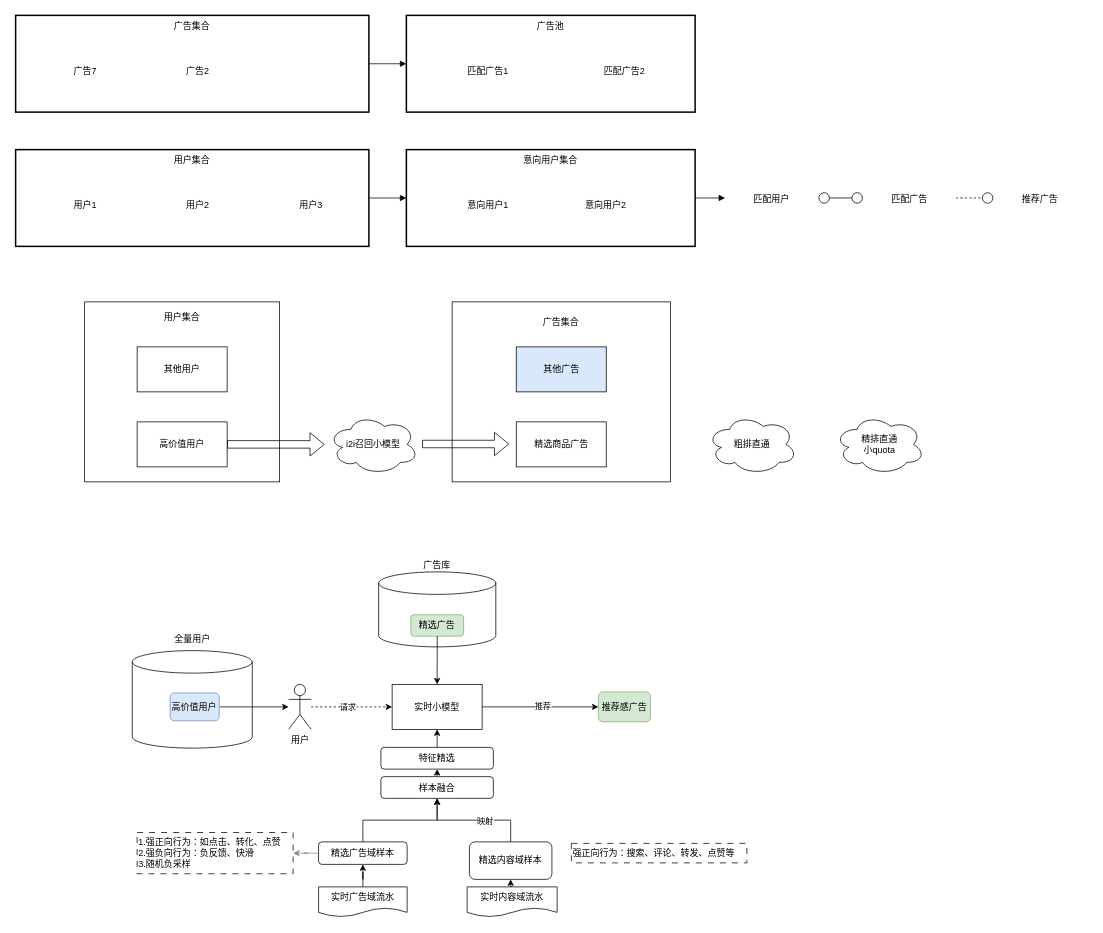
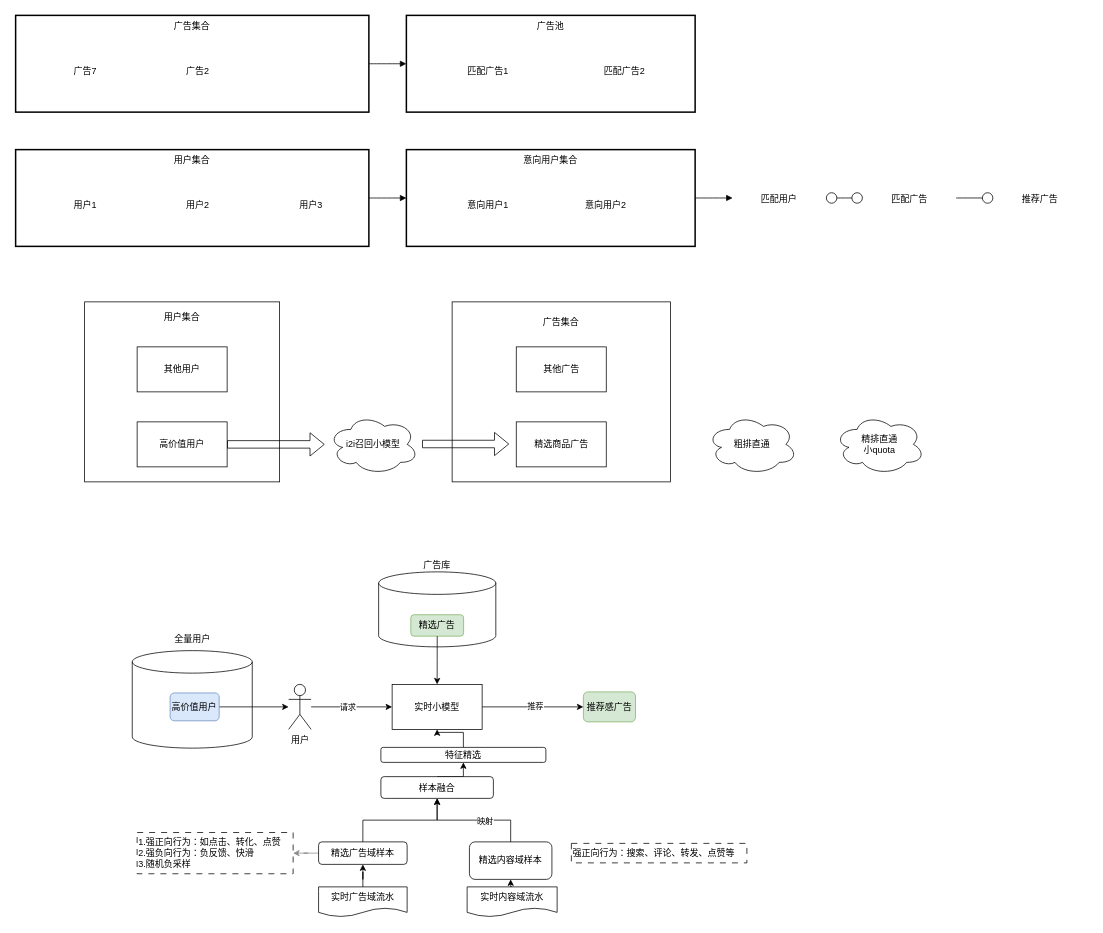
  <mxCell id="0" />
  <mxCell id="1" parent="0" />
  <mxCell id="2" value="" style="group" parent="1" vertex="1" connectable="0"><mxGeometry x="504" y="762" width="156.25" height="100" as="geometry" /></mxCell>
  <mxCell id="3" value="广告库&lt;div&gt;&lt;br&gt;&lt;/div&gt;&lt;div&gt;&lt;br&gt;&lt;/div&gt;&lt;div&gt;&lt;br&gt;&lt;/div&gt;&lt;div&gt;&lt;br&gt;&lt;/div&gt;&lt;div&gt;&lt;br&gt;&lt;/div&gt;&lt;div&gt;&lt;br&gt;&lt;/div&gt;&lt;div&gt;&lt;br&gt;&lt;/div&gt;&lt;div&gt;&lt;br&gt;&lt;/div&gt;&lt;div&gt;&lt;br&gt;&lt;/div&gt;&lt;div&gt;&lt;br&gt;&lt;/div&gt;" style="shape=cylinder3;whiteSpace=wrap;html=1;boundedLbl=1;backgroundOutline=1;size=15;" parent="2" vertex="1"><mxGeometry width="156.25" height="100" as="geometry" /></mxCell>
  <mxCell id="4" value="精选广告" style="rounded=1;whiteSpace=wrap;html=1;fillColor=#d5e8d4;strokeColor=#82b366;" parent="2" vertex="1"><mxGeometry x="42.924" y="57.143" width="70.401" height="28.571" as="geometry" /></mxCell>
  <mxCell id="5" value="广告池" style="whiteSpace=wrap;strokeWidth=2;verticalAlign=top;" parent="1" vertex="1"><mxGeometry x="541" y="20" width="385" height="129" as="geometry" /></mxCell>
  <mxCell id="6" value="匹配广告1" style="fillColor=none;strokeColor=none;" parent="5" vertex="1" overrideArrowHead="circle"><mxGeometry x="43" y="46" width="132" height="54" as="geometry" /></mxCell>
  <mxCell id="7" value="匹配广告2" style="fillColor=none;strokeColor=none;" parent="5" vertex="1" overrideArrowHead="circle"><mxGeometry x="225" y="46" width="132" height="54" as="geometry" /></mxCell>
  <mxCell id="8" value="意向用户集合" style="whiteSpace=wrap;strokeWidth=2;verticalAlign=top;" parent="1" vertex="1"><mxGeometry x="541" y="199" width="385" height="129" as="geometry" /></mxCell>
  <mxCell id="9" value="意向用户1" style="fillColor=none;strokeColor=none;" parent="8" vertex="1" overrideArrowHead="circle"><mxGeometry x="43" y="46" width="132" height="54" as="geometry" /></mxCell>
  <mxCell id="10" value="意向用户2" style="fillColor=none;strokeColor=none;" parent="8" vertex="1" overrideArrowHead="circle"><mxGeometry x="200" y="46" width="132" height="54" as="geometry" /></mxCell>
  <mxCell id="11" value="广告集合" style="whiteSpace=wrap;strokeWidth=2;verticalAlign=top;" parent="1" vertex="1"><mxGeometry x="20" y="20" width="471" height="129" as="geometry" /></mxCell>
  <mxCell id="12" value="广告7" style="fillColor=none;strokeColor=none;" parent="11" vertex="1" overrideArrowHead="circle"><mxGeometry x="43" y="46" width="100" height="54" as="geometry" /></mxCell>
  <mxCell id="13" value="广告2" style="fillColor=none;strokeColor=none;" parent="11" vertex="1" overrideArrowHead="circle"><mxGeometry x="193" y="46" width="100" height="54" as="geometry" /></mxCell>
  <mxCell id="14" value="用户集合" style="whiteSpace=wrap;strokeWidth=2;verticalAlign=top;" parent="1" vertex="1"><mxGeometry x="20" y="199" width="471" height="129" as="geometry" /></mxCell>
  <mxCell id="15" value="用户1" style="fillColor=none;strokeColor=none;" parent="14" vertex="1" overrideArrowHead="circle"><mxGeometry x="43" y="46" width="100" height="54" as="geometry" /></mxCell>
  <mxCell id="16" value="用户2" style="fillColor=none;strokeColor=none;" parent="14" vertex="1" overrideArrowHead="circle"><mxGeometry x="193" y="46" width="100" height="54" as="geometry" /></mxCell>
  <mxCell id="17" value="用户3" style="fillColor=none;strokeColor=none;" parent="14" vertex="1" overrideArrowHead="circle"><mxGeometry x="344" y="46" width="100" height="54" as="geometry" /></mxCell>
- <mxCell id="18" value="匹配用户" style="fillColor=none;strokeColor=none;" parent="1" vertex="1"><mxGeometry x="966" y="237" width="124" height="54" as="geometry" /></mxCell>
+ <mxCell id="18" value="匹配用户" style="fillColor=none;strokeColor=none;" parent="1" vertex="1"><mxGeometry x="976" y="237" width="124" height="54" as="geometry" /></mxCell>
  <mxCell id="19" value="匹配广告" style="fillColor=none;strokeColor=none;" parent="1" vertex="1"><mxGeometry x="1150" y="237" width="124" height="54" as="geometry" /></mxCell>
  <mxCell id="20" value="推荐广告" style="fillColor=none;strokeColor=none;" parent="1" vertex="1"><mxGeometry x="1324" y="237" width="124" height="54" as="geometry" /></mxCell>
  <mxCell id="21" value="" style="curved=1;startArrow=circle;startFill=0;endArrow=circle;endFill=0;exitX=1;exitY=0.49;entryX=0;entryY=0.49;" parent="1" source="18" target="19" edge="1"><mxGeometry relative="1" as="geometry"><Array as="points" /></mxGeometry></mxCell>
- <mxCell id="22" value="" style="curved=1;startArrow=none;endArrow=circle;endFill=0;exitX=1;exitY=0.49;entryX=0;entryY=0.49;dashed=1;" parent="1" source="19" target="20" edge="1"><mxGeometry relative="1" as="geometry"><Array as="points" /></mxGeometry></mxCell>
+ <mxCell id="22" value="" style="curved=1;startArrow=none;endArrow=circle;endFill=0;exitX=1;exitY=0.49;entryX=0;entryY=0.49;" parent="1" source="19" target="20" edge="1"><mxGeometry relative="1" as="geometry"><Array as="points" /></mxGeometry></mxCell>
  <mxCell id="23" value="" style="curved=1;startArrow=none;endArrow=block;exitX=1;exitY=0.5;entryX=0;entryY=0.5;" parent="1" source="14" target="8" edge="1"><mxGeometry relative="1" as="geometry"><Array as="points" /></mxGeometry></mxCell>
  <mxCell id="24" value="" style="curved=1;startArrow=none;endArrow=block;exitX=1;exitY=0.5;entryX=0;entryY=0.5;" parent="1" source="11" target="5" edge="1"><mxGeometry relative="1" as="geometry"><Array as="points" /></mxGeometry></mxCell>
  <mxCell id="25" value="" style="curved=1;startArrow=none;endArrow=block;exitX=1;exitY=0.5;entryX=0;entryY=0.49;" parent="1" source="8" target="18" edge="1"><mxGeometry relative="1" as="geometry"><Array as="points" /></mxGeometry></mxCell>
  <mxCell id="26" value="用户集合&lt;div&gt;&lt;br&gt;&lt;/div&gt;&lt;div&gt;&lt;br&gt;&lt;/div&gt;&lt;div&gt;&lt;br&gt;&lt;/div&gt;&lt;div&gt;&lt;br&gt;&lt;/div&gt;&lt;div&gt;&lt;br&gt;&lt;div&gt;&lt;br&gt;&lt;/div&gt;&lt;div&gt;&lt;br&gt;&lt;/div&gt;&lt;div&gt;&lt;br&gt;&lt;/div&gt;&lt;div&gt;&lt;br&gt;&lt;/div&gt;&lt;div&gt;&lt;br&gt;&lt;/div&gt;&lt;div&gt;&lt;br&gt;&lt;/div&gt;&lt;div&gt;&lt;br&gt;&lt;/div&gt;&lt;div&gt;&lt;br&gt;&lt;/div&gt;&lt;div&gt;&lt;br&gt;&lt;/div&gt;&lt;/div&gt;" style="rounded=0;whiteSpace=wrap;html=1;" parent="1" vertex="1"><mxGeometry x="112" y="402" width="260" height="240" as="geometry" /></mxCell>
  <mxCell id="27" value="高价值用户" style="rounded=0;whiteSpace=wrap;html=1;" parent="1" vertex="1"><mxGeometry x="182" y="562" width="120" height="60" as="geometry" /></mxCell>
  <mxCell id="28" value="广告集合&lt;div&gt;&lt;br&gt;&lt;/div&gt;&lt;div&gt;&lt;br&gt;&lt;/div&gt;&lt;div&gt;&lt;br&gt;&lt;/div&gt;&lt;div&gt;&lt;br&gt;&lt;/div&gt;&lt;div&gt;&lt;br&gt;&lt;/div&gt;&lt;div&gt;&lt;br&gt;&lt;/div&gt;&lt;div&gt;&lt;br&gt;&lt;/div&gt;&lt;div&gt;&lt;br&gt;&lt;/div&gt;&lt;div&gt;&lt;br&gt;&lt;/div&gt;&lt;div&gt;&lt;br&gt;&lt;/div&gt;&lt;div&gt;&lt;br&gt;&lt;/div&gt;&lt;div&gt;&lt;br&gt;&lt;/div&gt;&lt;div&gt;&lt;br&gt;&lt;/div&gt;" style="rounded=0;whiteSpace=wrap;html=1;" parent="1" vertex="1"><mxGeometry x="602" y="402" width="291" height="240" as="geometry" /></mxCell>
  <mxCell id="29" value="精选商品广告" style="rounded=0;whiteSpace=wrap;html=1;" parent="1" vertex="1"><mxGeometry x="687.5" y="562" width="120" height="60" as="geometry" /></mxCell>
- <mxCell id="30" value="其他广告" style="rounded=0;whiteSpace=wrap;html=1;fillColor=#dae8fc;" parent="1" vertex="1"><mxGeometry x="687.5" y="462" width="120" height="60" as="geometry" /></mxCell>
+ <mxCell id="30" value="其他广告" style="rounded=0;whiteSpace=wrap;html=1;" parent="1" vertex="1"><mxGeometry x="687.5" y="462" width="120" height="60" as="geometry" /></mxCell>
  <mxCell id="31" value="i2i召回小模型" style="ellipse;shape=cloud;whiteSpace=wrap;html=1;" parent="1" vertex="1"><mxGeometry x="437" y="552" width="120" height="80" as="geometry" /></mxCell>
  <mxCell id="32" value="" style="shape=flexArrow;endArrow=classic;html=1;rounded=0;exitX=1;exitY=0.5;exitDx=0;exitDy=0;" parent="1" source="27" edge="1"><mxGeometry width="50" height="50" relative="1" as="geometry"><mxPoint x="552" y="432" as="sourcePoint" /><mxPoint x="432" y="592" as="targetPoint" /></mxGeometry></mxCell>
  <mxCell id="33" value="" style="shape=flexArrow;endArrow=classic;html=1;rounded=0;exitX=1;exitY=0.5;exitDx=0;exitDy=0;" parent="1" edge="1"><mxGeometry width="50" height="50" relative="1" as="geometry"><mxPoint x="562" y="591.5" as="sourcePoint" /><mxPoint x="678" y="591.5" as="targetPoint" /></mxGeometry></mxCell>
  <mxCell id="34" value="粗排直通" style="ellipse;shape=cloud;whiteSpace=wrap;html=1;" parent="1" vertex="1"><mxGeometry x="942" y="552" width="120" height="80" as="geometry" /></mxCell>
  <mxCell id="35" value="精排直通&lt;div&gt;小quota&lt;/div&gt;" style="ellipse;shape=cloud;whiteSpace=wrap;html=1;" parent="1" vertex="1"><mxGeometry x="1112" y="552" width="120" height="80" as="geometry" /></mxCell>
  <mxCell id="36" value="其他用户" style="rounded=0;whiteSpace=wrap;html=1;" parent="1" vertex="1"><mxGeometry x="182" y="462" width="120" height="60" as="geometry" /></mxCell>
  <mxCell id="37" value="实时小模型" style="rounded=0;whiteSpace=wrap;html=1;" parent="1" vertex="1"><mxGeometry x="522" y="912" width="120" height="60" as="geometry" /></mxCell>
- <mxCell id="38" value="" style="edgeStyle=orthogonalEdgeStyle;rounded=0;orthogonalLoop=1;jettySize=auto;html=1;dashed=1;" parent="1" source="40" target="37" edge="1"><mxGeometry relative="1" as="geometry" /></mxCell>
+ <mxCell id="38" value="" style="edgeStyle=orthogonalEdgeStyle;rounded=0;orthogonalLoop=1;jettySize=auto;html=1;" parent="1" source="40" target="37" edge="1"><mxGeometry relative="1" as="geometry" /></mxCell>
  <mxCell id="39" value="请求" style="edgeLabel;html=1;align=center;verticalAlign=middle;resizable=0;points=[];" parent="38" vertex="1" connectable="0"><mxGeometry x="-0.12" y="1" relative="1" as="geometry"><mxPoint as="offset" /></mxGeometry></mxCell>
  <mxCell id="40" value="用户" style="shape=umlActor;verticalLabelPosition=bottom;verticalAlign=top;html=1;outlineConnect=0;" parent="1" vertex="1"><mxGeometry x="384" y="912" width="30" height="60" as="geometry" /></mxCell>
  <mxCell id="41" value="" style="endArrow=classic;html=1;rounded=0;exitX=1;exitY=0.5;exitDx=0;exitDy=0;entryX=0;entryY=0.5;entryDx=0;entryDy=0;" parent="1" source="37" edge="1" target="43"><mxGeometry width="50" height="50" relative="1" as="geometry"><mxPoint x="692" y="942" as="sourcePoint" /><mxPoint x="762" y="942" as="targetPoint" /></mxGeometry></mxCell>
  <mxCell id="42" value="推荐" style="edgeLabel;html=1;align=center;verticalAlign=middle;resizable=0;points=[];" parent="41" vertex="1" connectable="0"><mxGeometry x="0.033" y="2" relative="1" as="geometry"><mxPoint as="offset" /></mxGeometry></mxCell>
- <mxCell id="43" value="推荐感广告" style="rounded=1;whiteSpace=wrap;html=1;fillColor=#d5e8d4;strokeColor=#82b366;" parent="1" vertex="1"><mxGeometry x="797" y="922" width="69.5" height="40" as="geometry" /></mxCell>
+ <mxCell id="43" value="推荐感广告" style="rounded=1;whiteSpace=wrap;html=1;fillColor=#d5e8d4;strokeColor=#82b366;" parent="1" vertex="1"><mxGeometry x="777" y="922" width="69.5" height="40" as="geometry" /></mxCell>
  <mxCell id="44" value="全量用户&lt;div&gt;&lt;br&gt;&lt;/div&gt;&lt;div&gt;&lt;br&gt;&lt;/div&gt;&lt;div&gt;&lt;br&gt;&lt;/div&gt;&lt;div&gt;&lt;br&gt;&lt;/div&gt;&lt;div&gt;&lt;br&gt;&lt;/div&gt;&lt;div&gt;&lt;br&gt;&lt;/div&gt;&lt;div&gt;&lt;br&gt;&lt;/div&gt;&lt;div&gt;&lt;br&gt;&lt;/div&gt;&lt;div&gt;&lt;br&gt;&lt;/div&gt;&lt;div&gt;&lt;br&gt;&lt;/div&gt;&lt;div&gt;&lt;br&gt;&lt;/div&gt;&lt;div&gt;&lt;br&gt;&lt;/div&gt;&lt;div&gt;&lt;br&gt;&lt;/div&gt;" style="shape=cylinder3;whiteSpace=wrap;html=1;boundedLbl=1;backgroundOutline=1;size=15;" parent="1" vertex="1"><mxGeometry x="175.5" y="867" width="160" height="130" as="geometry" /></mxCell>
  <mxCell id="45" value="" style="edgeStyle=orthogonalEdgeStyle;rounded=0;orthogonalLoop=1;jettySize=auto;html=1;" parent="1" source="46" target="40" edge="1"><mxGeometry relative="1" as="geometry" /></mxCell>
  <mxCell id="46" value="高价值用户" style="rounded=1;whiteSpace=wrap;html=1;fillColor=#dae8fc;strokeColor=#6c8ebf;" parent="1" vertex="1"><mxGeometry x="226.004" y="923.429" width="65.412" height="37.143" as="geometry" /></mxCell>
  <mxCell id="47" style="edgeStyle=orthogonalEdgeStyle;rounded=0;orthogonalLoop=1;jettySize=auto;html=1;exitX=0.5;exitY=1;exitDx=0;exitDy=0;entryX=0.5;entryY=0;entryDx=0;entryDy=0;" parent="1" source="4" target="37" edge="1"><mxGeometry relative="1" as="geometry" /></mxCell>
  <mxCell id="48" value="" style="edgeStyle=orthogonalEdgeStyle;rounded=0;orthogonalLoop=1;jettySize=auto;html=1;exitX=0.5;exitY=0;exitDx=0;exitDy=0;entryX=0.5;entryY=1;entryDx=0;entryDy=0;" parent="1" source="51" target="61" edge="1"><mxGeometry relative="1" as="geometry"><mxPoint x="582" y="1052" as="sourcePoint" /></mxGeometry></mxCell>
  <mxCell id="49" value="" style="edgeStyle=orthogonalEdgeStyle;rounded=0;orthogonalLoop=1;jettySize=auto;html=1;" edge="1" parent="1" source="50" target="55"><mxGeometry relative="1" as="geometry" /></mxCell>
  <mxCell id="50" value="实时广告域流水" style="shape=document;whiteSpace=wrap;html=1;boundedLbl=1;" parent="1" vertex="1"><mxGeometry x="423.93" y="1182" width="118.07" height="40" as="geometry" /></mxCell>
  <mxCell id="51" value="样本融合" style="rounded=1;whiteSpace=wrap;html=1;" parent="1" vertex="1"><mxGeometry x="507" y="1035" width="150" height="29" as="geometry" /></mxCell>
  <mxCell id="52" style="edgeStyle=orthogonalEdgeStyle;rounded=0;orthogonalLoop=1;jettySize=auto;html=1;exitX=0.5;exitY=0;exitDx=0;exitDy=0;entryX=0.5;entryY=1;entryDx=0;entryDy=0;" edge="1" parent="1" source="53" target="58"><mxGeometry relative="1" as="geometry"><mxPoint x="580.06" y="1112" as="targetPoint" /></mxGeometry></mxCell>
  <mxCell id="53" value="实时内容域流水" style="shape=document;whiteSpace=wrap;html=1;boundedLbl=1;" vertex="1" parent="1"><mxGeometry x="622" y="1182" width="120" height="40" as="geometry" /></mxCell>
  <mxCell id="54" value="" style="edgeStyle=orthogonalEdgeStyle;rounded=0;orthogonalLoop=1;jettySize=auto;html=1;strokeColor=#8C8C8C;" edge="1" parent="1" source="55" target="62"><mxGeometry relative="1" as="geometry" /></mxCell>
  <mxCell id="55" value="精选广告域样本" style="rounded=1;whiteSpace=wrap;html=1;" vertex="1" parent="1"><mxGeometry x="423.93" y="1122" width="118.07" height="30" as="geometry" /></mxCell>
  <mxCell id="56" style="edgeStyle=orthogonalEdgeStyle;rounded=0;orthogonalLoop=1;jettySize=auto;html=1;exitX=0.5;exitY=0;exitDx=0;exitDy=0;entryX=0.5;entryY=1;entryDx=0;entryDy=0;" edge="1" parent="1" source="58" target="51"><mxGeometry relative="1" as="geometry" /></mxCell>
  <mxCell id="57" value="映射" style="edgeLabel;html=1;align=center;verticalAlign=middle;resizable=0;points=[];" vertex="1" connectable="0" parent="56"><mxGeometry x="-0.175" y="1" relative="1" as="geometry"><mxPoint as="offset" /></mxGeometry></mxCell>
  <mxCell id="58" value="精选内容域样本" style="rounded=1;whiteSpace=wrap;html=1;" vertex="1" parent="1"><mxGeometry x="625.06" y="1122" width="110" height="50" as="geometry" /></mxCell>
  <mxCell id="59" style="edgeStyle=orthogonalEdgeStyle;rounded=0;orthogonalLoop=1;jettySize=auto;html=1;exitX=0.5;exitY=0;exitDx=0;exitDy=0;entryX=0.5;entryY=1;entryDx=0;entryDy=0;" edge="1" parent="1" source="55" target="51"><mxGeometry relative="1" as="geometry"><mxPoint x="475.583" y="1111.01" as="targetPoint" /></mxGeometry></mxCell>
  <mxCell id="60" style="edgeStyle=orthogonalEdgeStyle;rounded=0;orthogonalLoop=1;jettySize=auto;html=1;exitX=0.5;exitY=0;exitDx=0;exitDy=0;entryX=0.5;entryY=1;entryDx=0;entryDy=0;" edge="1" parent="1" source="61" target="37"><mxGeometry relative="1" as="geometry" /></mxCell>
- <mxCell id="61" value="特征精选" style="rounded=1;whiteSpace=wrap;html=1;" vertex="1" parent="1"><mxGeometry x="507" y="996" width="150" height="29" as="geometry" /></mxCell>
+ <mxCell id="61" value="特征精选" style="rounded=1;whiteSpace=wrap;html=1;" vertex="1" parent="1"><mxGeometry x="507" y="996" width="220" height="20" as="geometry" /></mxCell>
  <mxCell id="62" value="1.强正向行为：如点击、转化、点赞&lt;div&gt;2.强负向行为：负反馈、快滑&lt;/div&gt;&lt;div&gt;3.随机负采样&lt;/div&gt;" style="text;html=1;align=left;verticalAlign=middle;resizable=0;points=[];autosize=1;strokeColor=default;fillColor=none;dashed=1;dashPattern=8 8;" vertex="1" parent="1"><mxGeometry x="182" y="1109.5" width="208" height="55" as="geometry" /></mxCell>
  <mxCell id="63" value="强正向行为：搜索、评论、转发、点赞等" style="text;html=1;align=left;verticalAlign=middle;resizable=0;points=[];autosize=1;strokeColor=default;fillColor=none;dashed=1;dashPattern=8 8;" vertex="1" parent="1"><mxGeometry x="761" y="1124" width="234" height="26" as="geometry" /></mxCell>
